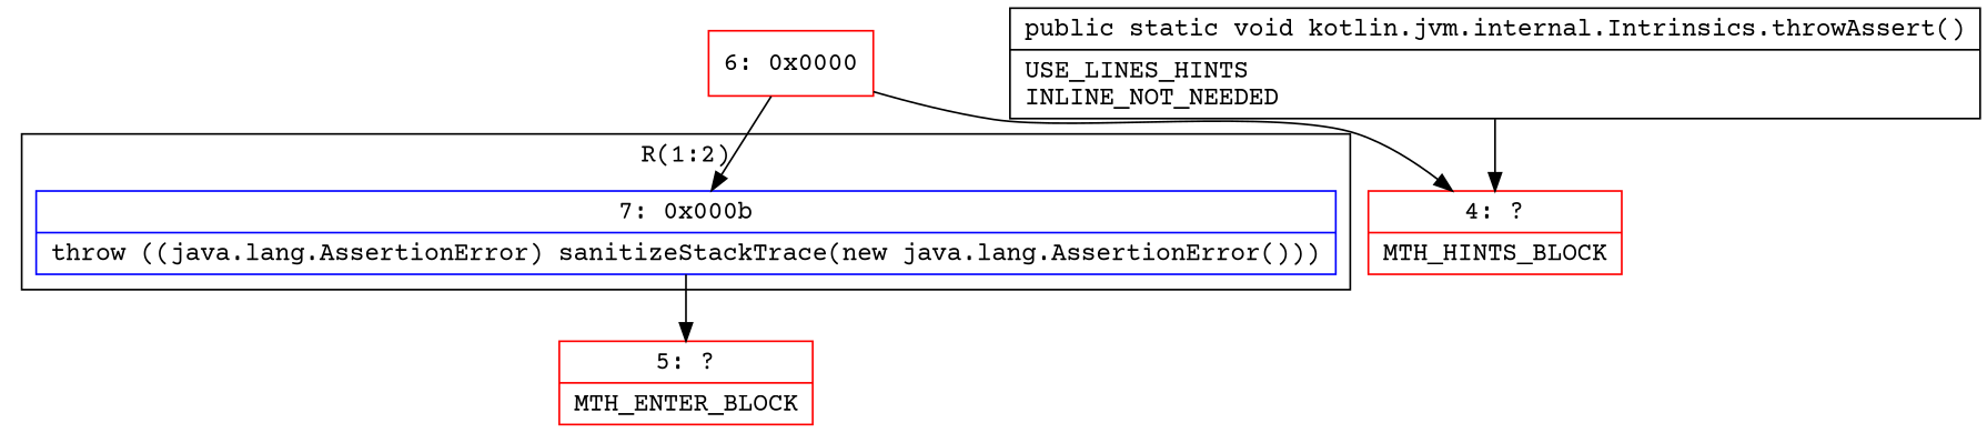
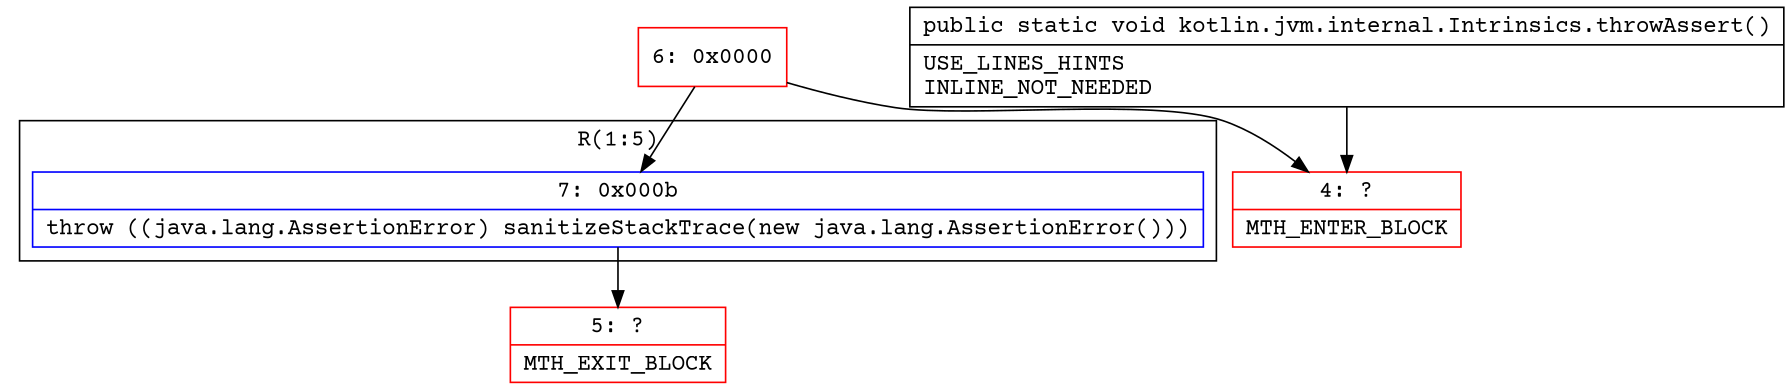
  digraph {
    fontname="Courier Prime"
    node [color=red fontname="Courier Prime" shape=record]
    edge [fontname="Courier Prime"]
    n1 [color=blue label="{7\:\ 0x000b|throw ((java.lang.AssertionError) sanitizeStackTrace(new java.lang.AssertionError()))\l}"]
-   n2 [label="{5\:\ ?|MTH_ENTER_BLOCK\l}"]
-   n3 [label="{4\:\ ?|MTH_HINTS_BLOCK\l}"]
+   n2 [label="{5\:\ ?|MTH_EXIT_BLOCK\l}"]
+   n3 [label="{4\:\ ?|MTH_ENTER_BLOCK\l}"]
    n4 [label="{6\:\ 0x0000}"]
    n5 [label="{public static void kotlin.jvm.internal.Intrinsics.throwAssert()  | USE_LINES_HINTS\lINLINE_NOT_NEEDED\l}" color=""]
    subgraph cluster_1 {
-     label="R(1:2)"
+     label="R(1:5)"
      n1
    }
    n1 -> n2
    n4 -> n1
    n4 -> n3
    n5 -> n3
  }
